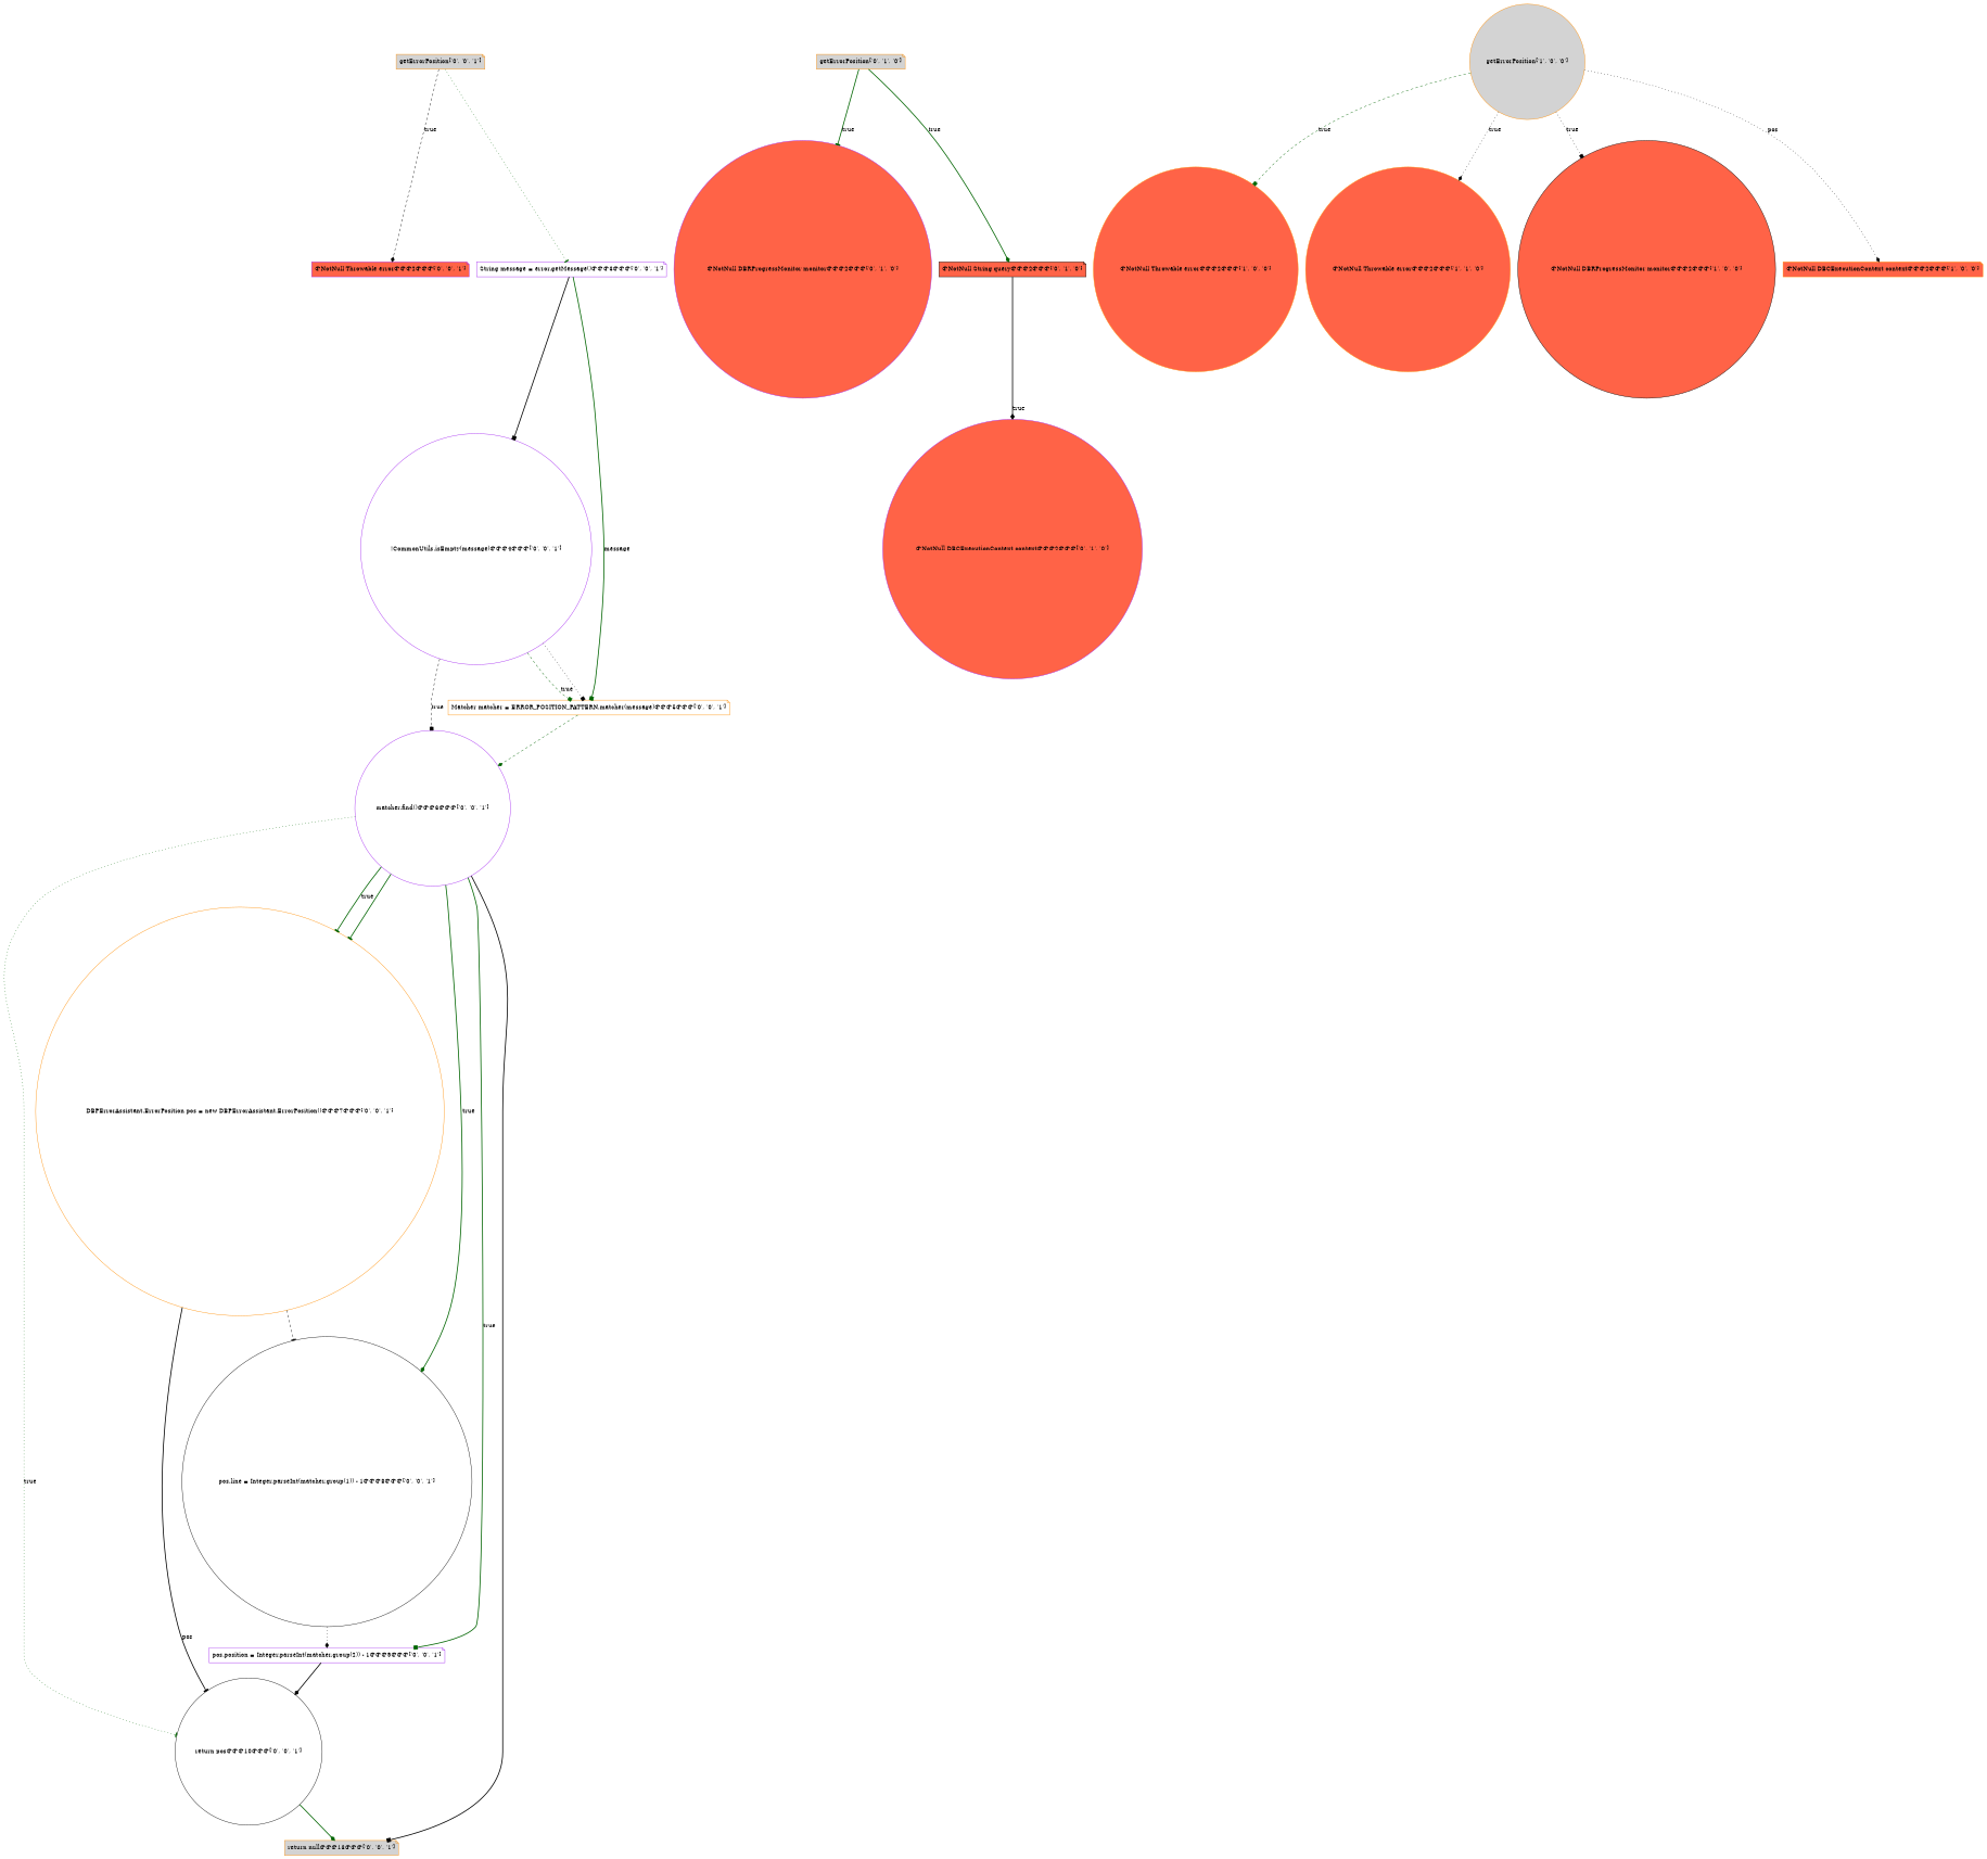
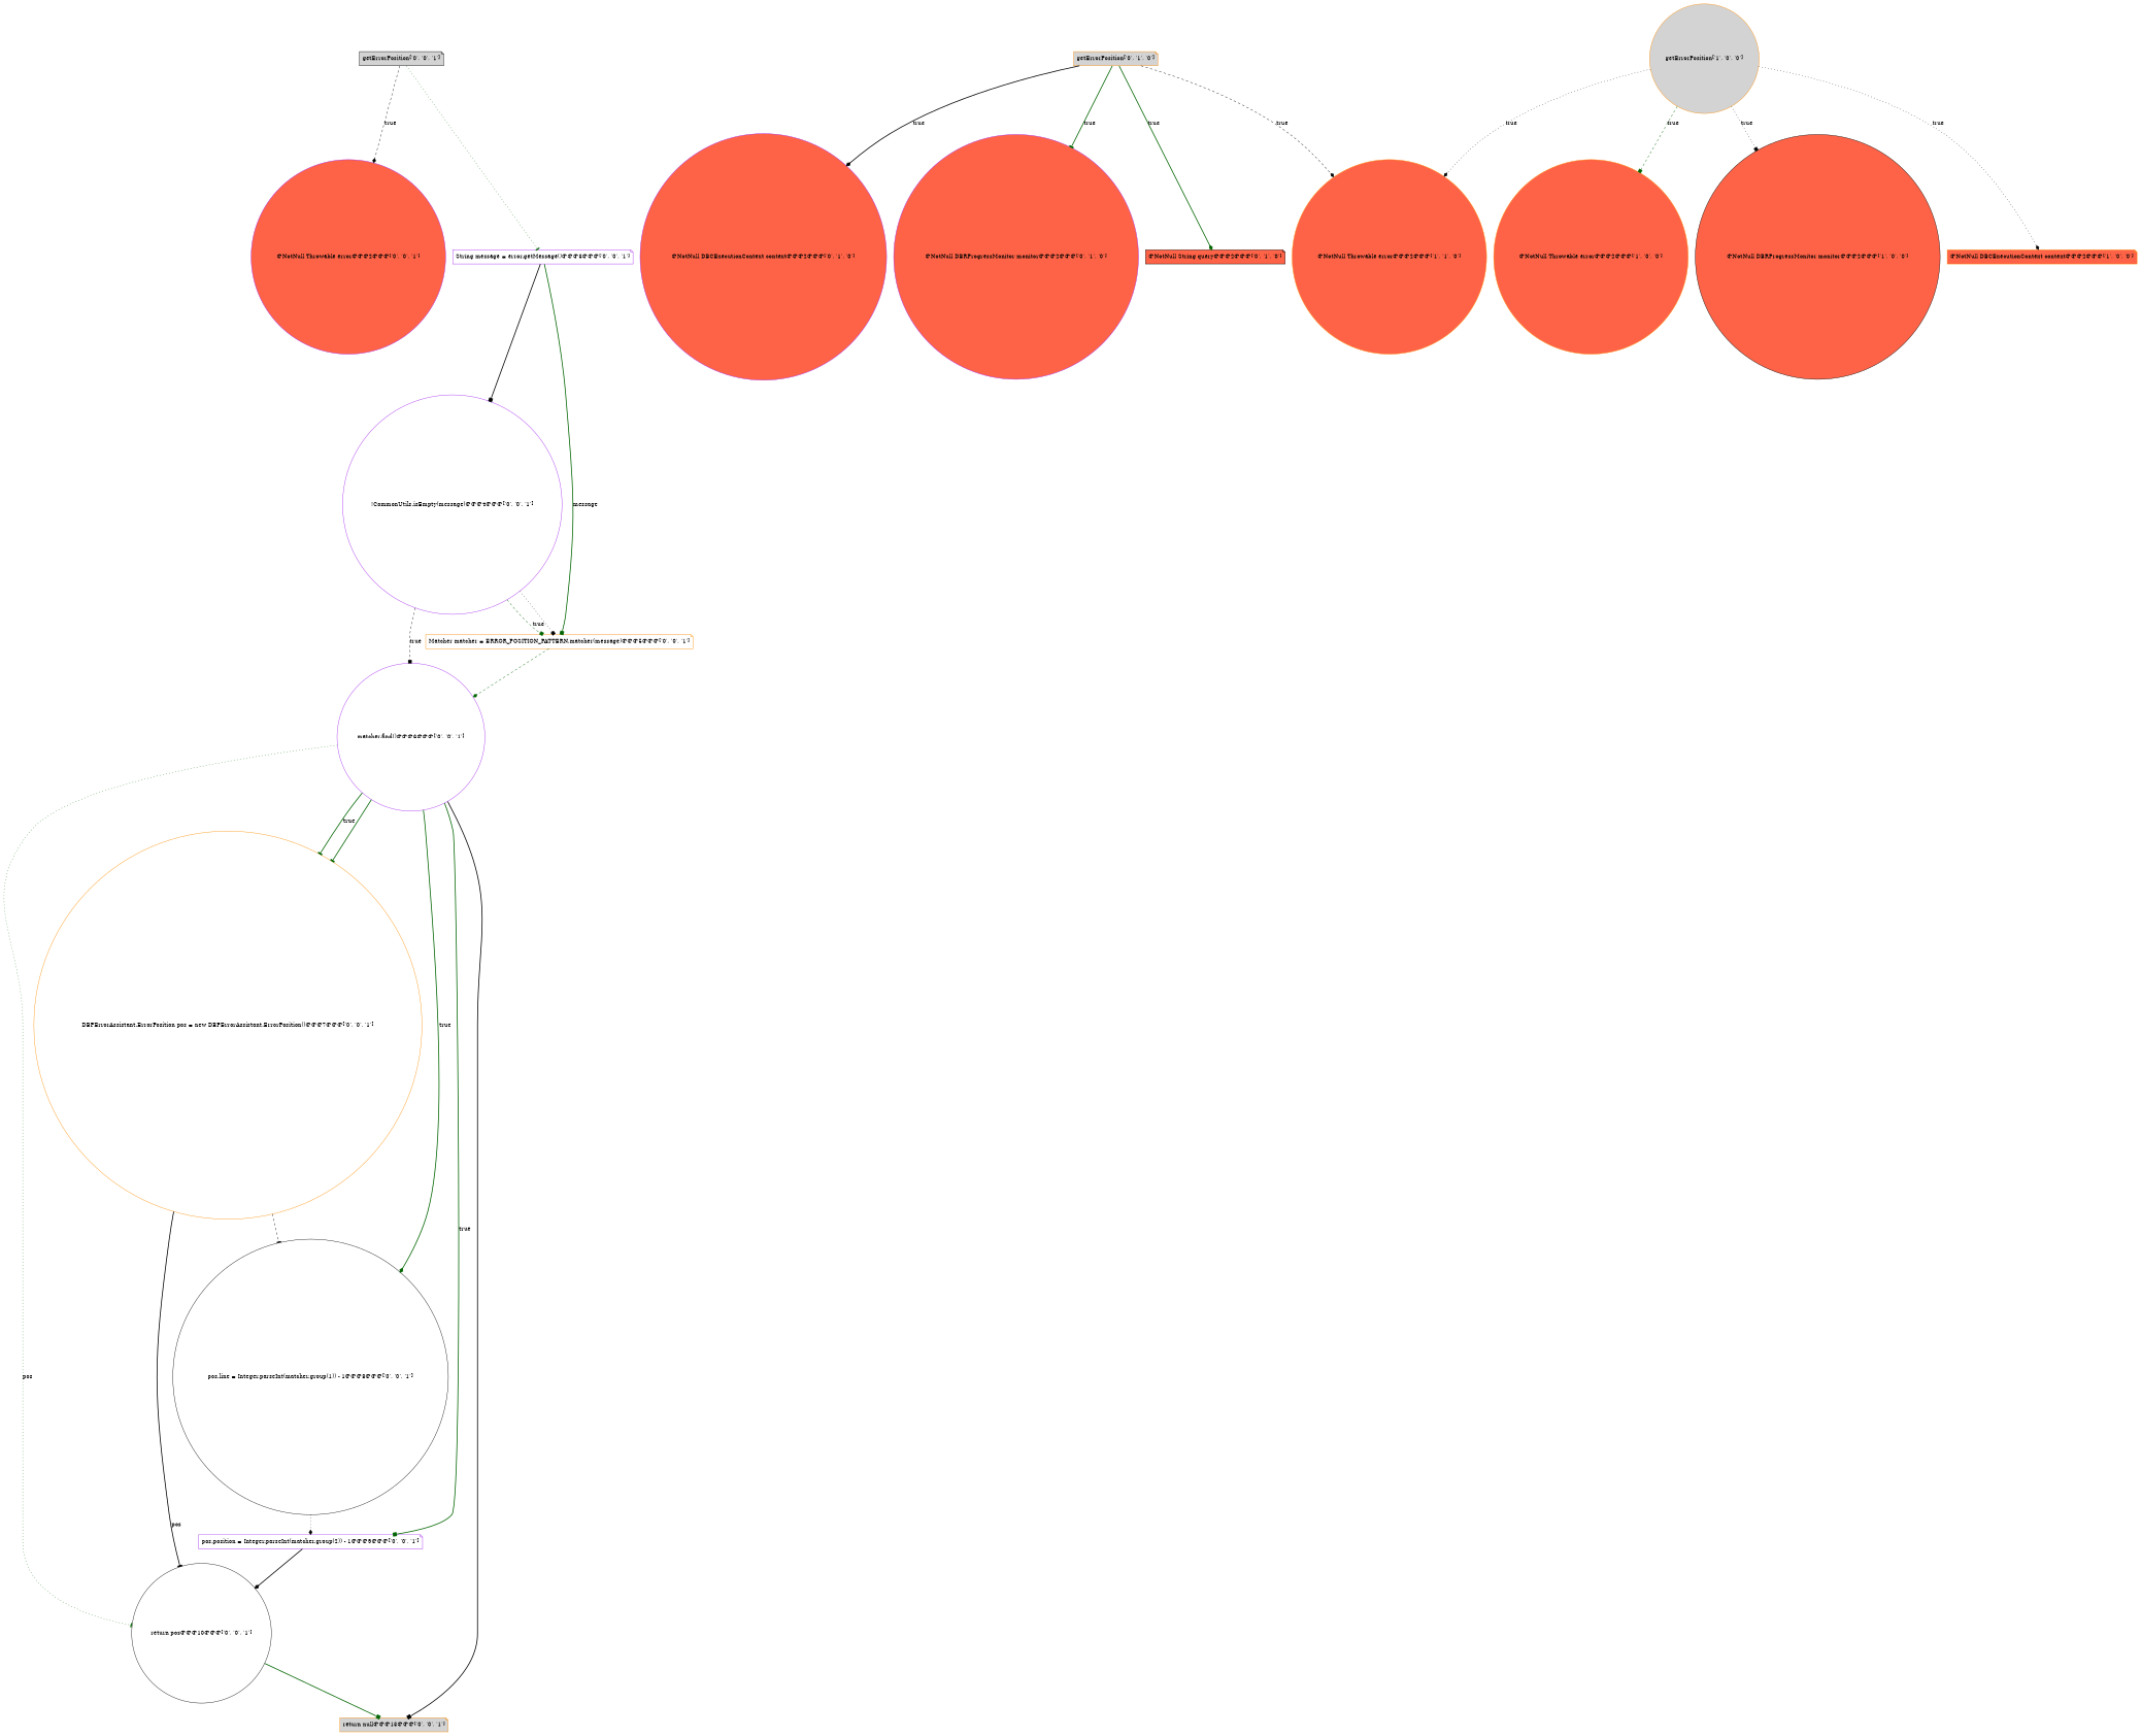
  digraph {
    node [color=darkorange fillcolor=tomato shape=circle style=filled]
    edge [arrowhead=diamond color=black style=bold]
-   n1 [color=purple label="@NotNull Throwable error@@@2@@@['0', '0', '1']" shape=note]
+   n1 [color=purple label="@NotNull Throwable error@@@2@@@['0', '0', '1']"]
    n2 [color=purple label="@NotNull DBCExecutionContext context@@@2@@@['0', '1', '0']"]
    n3 [color=black fillcolor=white label="pos.line = Integer.parseInt(matcher.group(1)) - 1@@@8@@@['0', '0', '1']"]
    n4 [color=purple fillcolor=white label="pos.position = Integer.parseInt(matcher.group(2)) - 1@@@9@@@['0', '0', '1']" shape=note]
    n5 [color=black fillcolor=white label="return pos@@@10@@@['0', '0', '1']"]
    n6 [label="@NotNull Throwable error@@@2@@@['1', '0', '0']"]
    n7 [label="@NotNull Throwable error@@@2@@@['1', '1', '0']"]
    n8 [fillcolor=lightgray label="getErrorPosition['0', '1', '0']" shape=note]
    n9 [color=purple label="@NotNull DBRProgressMonitor monitor@@@2@@@['0', '1', '0']"]
    n10 [color=black label="@NotNull String query@@@2@@@['0', '1', '0']" shape=note]
    n11 [color=purple fillcolor=white label="!CommonUtils.isEmpty(message)@@@4@@@['0', '0', '1']"]
    n12 [color=purple fillcolor=white label="matcher.find()@@@6@@@['0', '0', '1']"]
    n13 [fillcolor=white label="Matcher matcher = ERROR_POSITION_PATTERN.matcher(message)@@@5@@@['0', '0', '1']" shape=note]
    n14 [fillcolor=lightgray label="return null@@@13@@@['0', '0', '1']" shape=note]
    n15 [fillcolor=white label="DBPErrorAssistant.ErrorPosition pos = new DBPErrorAssistant.ErrorPosition()@@@7@@@['0', '0', '1']"]
    n16 [color=black label="@NotNull DBRProgressMonitor monitor@@@2@@@['1', '0', '0']"]
    n17 [color=purple fillcolor=white label="String message = error.getMessage()@@@3@@@['0', '0', '1']" shape=note]
    n18 [label="@NotNull DBCExecutionContext context@@@2@@@['1', '0', '0']" shape=note]
    n19 [fillcolor=lightgray label="getErrorPosition['1', '0', '0']"]
-   n20 [fillcolor=lightgray label="getErrorPosition['0', '0', '1']" shape=note]
+   n20 [color=black fillcolor=lightgray label="getErrorPosition['0', '0', '1']" shape=note]
    n3 -> n4 [style=dotted]
    n4 -> n5
-   n5 -> n14 [color=darkgreen]
-   n10 -> n2 [label=true]
+   n5 -> n14 [arrowhead=box color=darkgreen]
+   n8 -> n2 [label=true]
+   n8 -> n7 [label=true style=dashed]
    n8 -> n9 [arrowhead=tee color=darkgreen label=true]
    n8 -> n10 [color=darkgreen label=true]
    n11 -> n12 [arrowhead=box label=true style=dashed]
    n11 -> n13 [arrowhead=box style=dotted]
    n11 -> n13 [arrowhead=box color=darkgreen label=true style=dashed]
    n12 -> n3 [color=darkgreen label=true]
    n12 -> n4 [arrowhead=box color=darkgreen label=true]
-   n12 -> n5 [arrowhead=tee color=darkgreen label=true style=dotted]
+   n12 -> n5 [arrowhead=tee color=darkgreen label=pos style=dotted]
    n12 -> n14 [arrowhead=box]
    n12 -> n15 [arrowhead=tee color=darkgreen label=true]
    n12 -> n15 [arrowhead=tee color=darkgreen]
    n13 -> n12 [color=darkgreen style=dashed]
    n15 -> n3 [arrowhead=tee style=dashed]
    n15 -> n5 [arrowhead=tee label=pos]
    n17 -> n11 [arrowhead=box]
    n17 -> n13 [arrowhead=box color=darkgreen label=message]
    n19 -> n6 [arrowhead=box color=darkgreen label=true style=dashed]
    n19 -> n7 [label=true style=dotted]
    n19 -> n16 [arrowhead=box label=true style=dotted]
-   n19 -> n18 [label=pos style=dotted]
+   n19 -> n18 [label=true style=dotted]
    n20 -> n1 [label=true style=dashed]
    n20 -> n17 [arrowhead=tee color=darkgreen style=dotted]
  }
